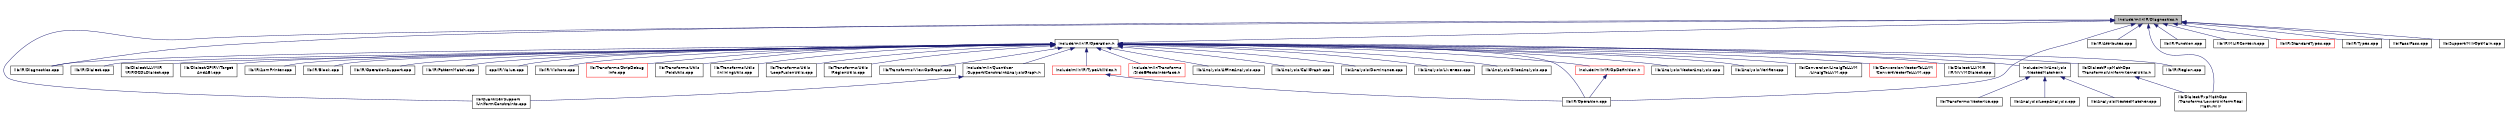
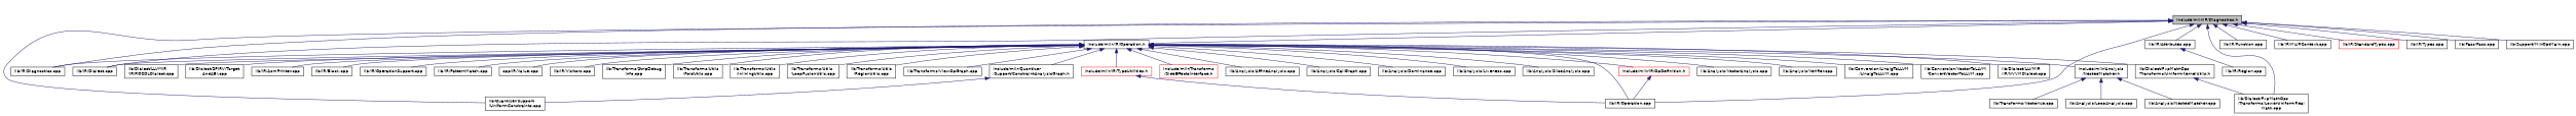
  digraph {
    node [color=black fontname=Helvetica fontsize=10 shape=record]
    edge [color=midnightblue dir=back fontname=Helvetica fontsize=10 labelfontname=Helvetica labelfontsize=10 style=solid]
    n1 [fillcolor=grey75 fontcolor=black height=0.2 label="include/mlir/IR/Diagnostics.h" style=filled width=0.4]
    n2 [height=0.2 label="include/mlir/IR/Operation.h" width=0.4]
    n3 [height=0.2 label="lib/IR/Operation.cpp" width=0.4]
    n4 [height=0.2 label="lib/Quantizer/Support\l/UniformConstraints.cpp" width=0.4]
-   n5 [height=0.2 label="lib/Dialect/FxpMathOps\l/Transforms/LowerUniformReal\lMath.mlir" width=0.4]
+   n5 [height=0.2 label="lib/Dialect/FxpMathOps\l/Transforms/LowerUniformReal\lMath.cpp" width=0.4]
    n6 [height=0.2 label="lib/IR/Diagnostics.cpp" width=0.4]
    n7 [height=0.2 label="lib/IR/Dialect.cpp" width=0.4]
    n8 [height=0.2 label="lib/IR/Attributes.cpp" width=0.4]
    n9 [height=0.2 label="lib/IR/Function.cpp" width=0.4]
    n10 [height=0.2 label="lib/IR/MLIRContext.cpp" width=0.4]
    n11 [color=red height=0.2 label="lib/IR/StandardTypes.cpp" width=0.4]
    n12 [height=0.2 label="lib/IR/Types.cpp" width=0.4]
    n13 [height=0.2 label="lib/Pass/Pass.cpp" width=0.4]
    n14 [height=0.2 label="lib/Support/MlirOptMain.cpp" width=0.4]
    n15 [height=0.2 label="include/mlir/Analysis\l/NestedMatcher.h" width=0.4]
    n16 [color=red height=0.2 label="include/mlir/IR/OpDefinition.h" width=0.4]
    n17 [color=red height=0.2 label="include/mlir/IR/TypeUtilities.h" width=0.4]
    n18 [height=0.2 label="include/mlir/Quantizer\l/Support/ConstraintAnalysisGraph.h" width=0.4]
    n19 [color=red height=0.2 label="include/mlir/Transforms\l/SideEffectsInterface.h" width=0.4]
    n20 [height=0.2 label="lib/Analysis/AffineAnalysis.cpp" width=0.4]
    n21 [height=0.2 label="lib/Analysis/CallGraph.cpp" width=0.4]
    n22 [height=0.2 label="lib/Analysis/Dominance.cpp" width=0.4]
    n23 [height=0.2 label="lib/Analysis/Liveness.cpp" width=0.4]
    n24 [height=0.2 label="lib/Analysis/SliceAnalysis.cpp" width=0.4]
    n25 [height=0.2 label="lib/Analysis/VectorAnalysis.cpp" width=0.4]
    n26 [height=0.2 label="lib/Analysis/Verifier.cpp" width=0.4]
    n27 [height=0.2 label="lib/Conversion/LinalgToLLVM\l/LinalgToLLVM.cpp" width=0.4]
-   n28 [color=red height=0.2 label="lib/Conversion/VectorToLLVM\l/ConvertVectorToLLVM.cpp" width=0.4]
+   n28 [height=0.2 label="lib/Conversion/VectorToLLVM\l/ConvertVectorToLLVM.cpp" width=0.4]
    n29 [height=0.2 label="lib/Dialect/FxpMathOps\l/Transforms/UniformKernelUtils.h" width=0.4]
    n30 [height=0.2 label="lib/Dialect/LLVMIR\l/IR/NVVMDialect.cpp" width=0.4]
    n31 [height=0.2 label="lib/Dialect/LLVMIR\l/IR/ROCDLDialect.cpp" width=0.4]
    n32 [height=0.2 label="lib/Dialect/SPIRV/Target\lAndABI.cpp" width=0.4]
    n33 [height=0.2 label="lib/IR/AsmPrinter.cpp" width=0.4]
    n34 [height=0.2 label="lib/IR/Block.cpp" width=0.4]
    n35 [height=0.2 label="lib/IR/OperationSupport.cpp" width=0.4]
    n36 [height=0.2 label="lib/IR/PatternMatch.cpp" width=0.4]
    n37 [height=0.2 label="lib/IR/Region.cpp" width=0.4]
    n38 [height=0.2 label="cpp/IR/Value.cpp" width=0.4]
    n39 [height=0.2 label="lib/IR/Visitors.cpp" width=0.4]
-   n40 [color=red height=0.2 label="lib/Transforms/StripDebug\lInfo.cpp" width=0.4]
+   n40 [height=0.2 label="lib/Transforms/StripDebug\lInfo.cpp" width=0.4]
    n41 [height=0.2 label="lib/Transforms/Utils\l/FoldUtils.cpp" width=0.4]
    n42 [height=0.2 label="lib/Transforms/Utils\l/InliningUtils.cpp" width=0.4]
    n43 [height=0.2 label="lib/Transforms/Utils\l/LoopFusionUtils.cpp" width=0.4]
    n44 [height=0.2 label="lib/Transforms/Utils\l/RegionUtils.cpp" width=0.4]
    n45 [height=0.2 label="lib/Transforms/ViewOpGraph.cpp" width=0.4]
    n46 [height=0.2 label="lib/Analysis/LoopAnalysis.cpp" width=0.4]
    n47 [height=0.2 label="lib/Analysis/NestedMatcher.cpp" width=0.4]
    n48 [height=0.2 label="lib/Transforms/Vectorize.cpp" width=0.4]
    n1 -> n2
    n1 -> n3
    n1 -> n4
    n1 -> n5
    n1 -> n6
+   n1 -> n7
    n1 -> n8
    n1 -> n9
    n1 -> n10
    n1 -> n11
    n1 -> n12
    n1 -> n13
    n1 -> n14
    n2 -> n3
    n2 -> n6
    n2 -> n7
    n2 -> n15
    n2 -> n16
    n2 -> n17
    n2 -> n18
    n2 -> n19
    n2 -> n20
    n2 -> n21
    n2 -> n22
    n2 -> n23
    n2 -> n24
    n2 -> n25
    n2 -> n26
    n2 -> n27
    n2 -> n28
    n2 -> n29
    n2 -> n30
    n2 -> n31
    n2 -> n32
    n2 -> n33
    n2 -> n34
    n2 -> n35
    n2 -> n36
-   n2 -> n37
+   n8 -> n37
    n2 -> n38
    n2 -> n39
    n2 -> n40
    n2 -> n41
    n2 -> n42
    n2 -> n43
    n2 -> n44
    n2 -> n45
    n15 -> n46
    n15 -> n47
    n15 -> n48
    n16 -> n3
    n17 -> n3
    n18 -> n4
    n29 -> n5
  }
